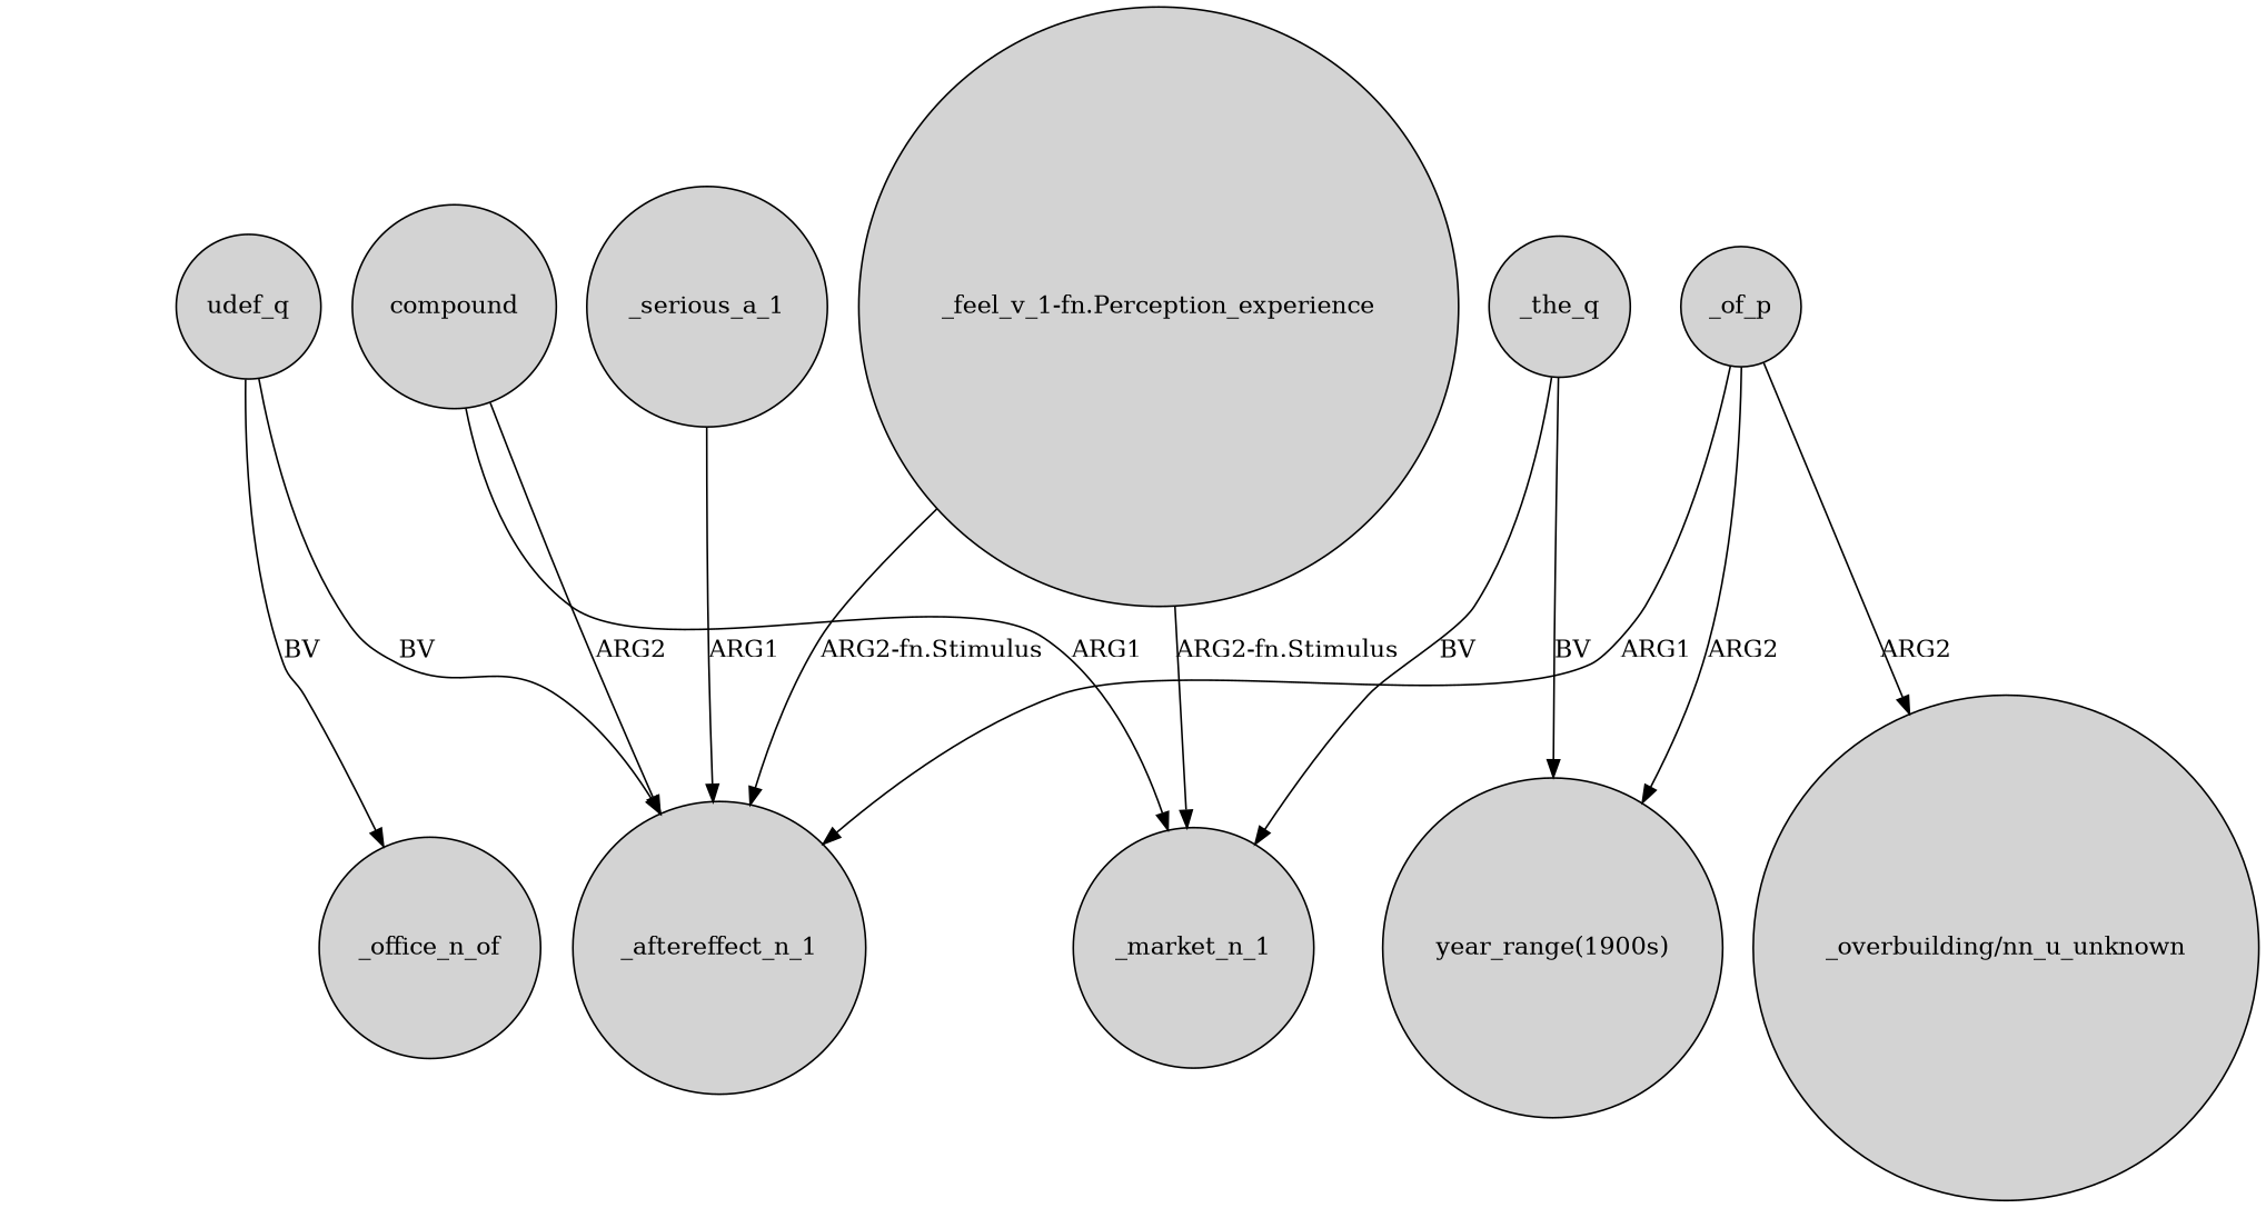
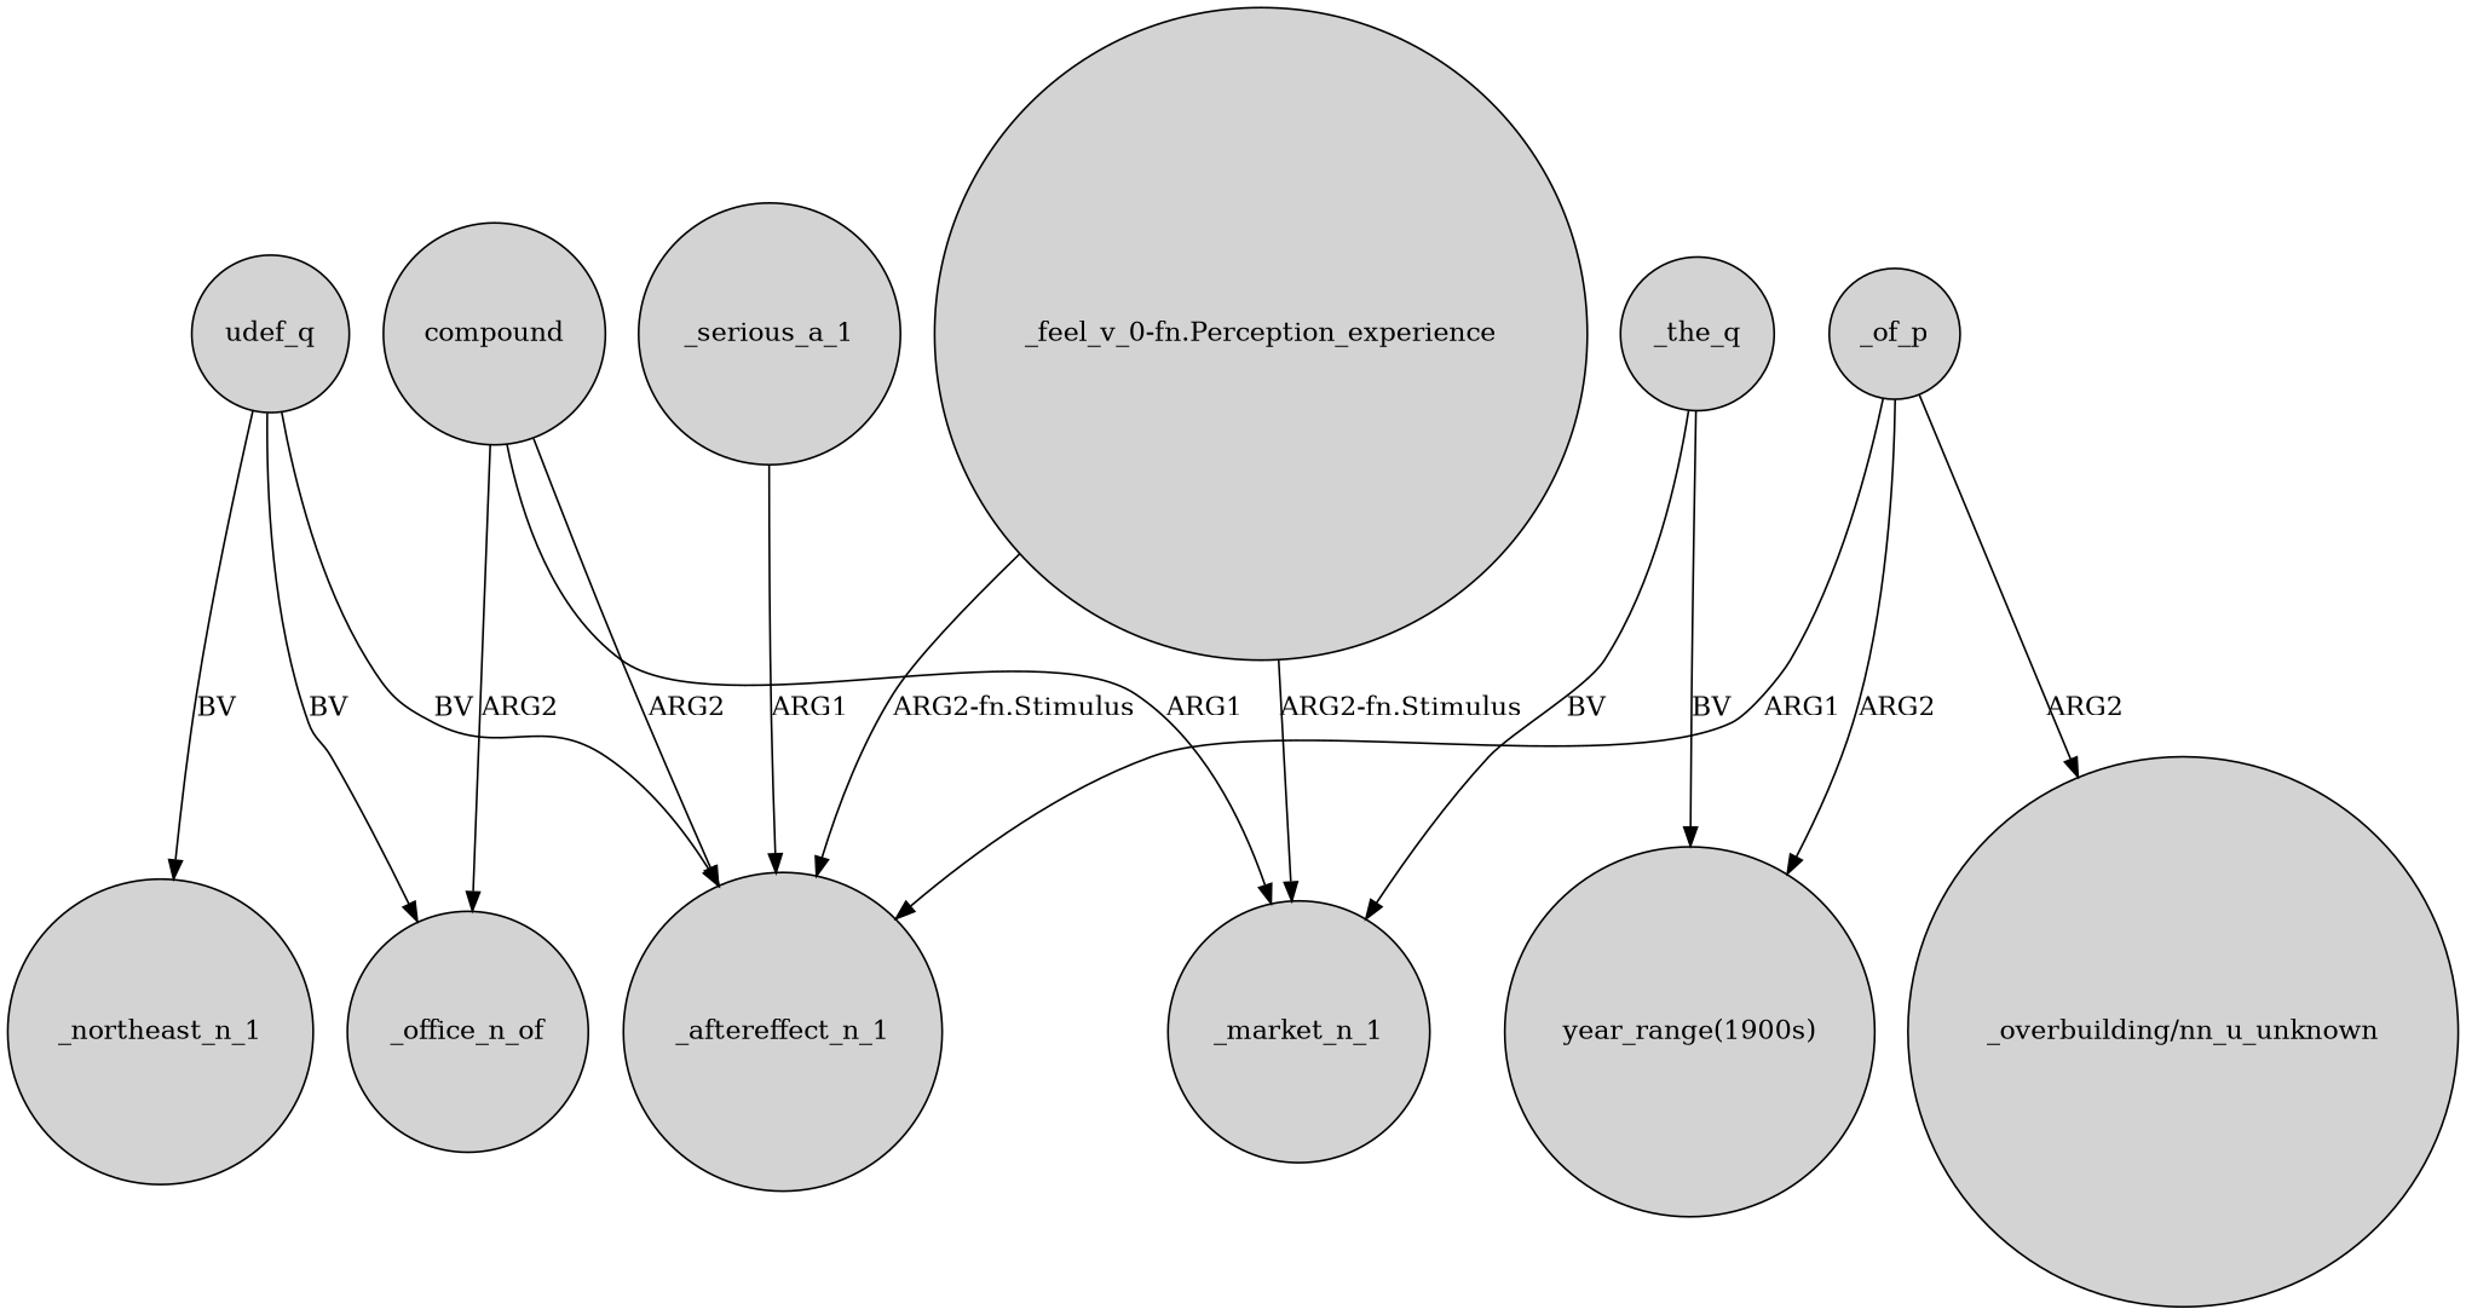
  digraph {
    node [shape=circle style=filled]
    udef_q
    _office_n_of
    _aftereffect_n_1
-   "_feel_v_1-fn.Perception_experience"
+   _northeast_n_1
+   "_feel_v_1-fn.Perception_experience" [label="_feel_v_0-fn.Perception_experience"]
    _market_n_1
    _of_p
    n8 [label="year_range(1900s)"]
    "_overbuilding/nn_u_unknown"
    compound
    _serious_a_1
    _the_q
    udef_q -> _office_n_of [label=BV]
    udef_q -> _aftereffect_n_1 [label=BV]
+   udef_q -> _northeast_n_1 [label=BV]
    "_feel_v_1-fn.Perception_experience" -> _aftereffect_n_1 [label="ARG2-fn.Stimulus"]
    "_feel_v_1-fn.Perception_experience" -> _market_n_1 [label="ARG2-fn.Stimulus"]
    _of_p -> _aftereffect_n_1 [label=ARG1]
    _of_p -> n8 [label=ARG2]
    _of_p -> "_overbuilding/nn_u_unknown" [label=ARG2]
+   compound -> _office_n_of [label=ARG2]
    compound -> _aftereffect_n_1 [label=ARG2]
    compound -> _market_n_1 [label=ARG1]
    _serious_a_1 -> _aftereffect_n_1 [label=ARG1]
    _the_q -> _market_n_1 [label=BV]
    _the_q -> n8 [label=BV]
  }
